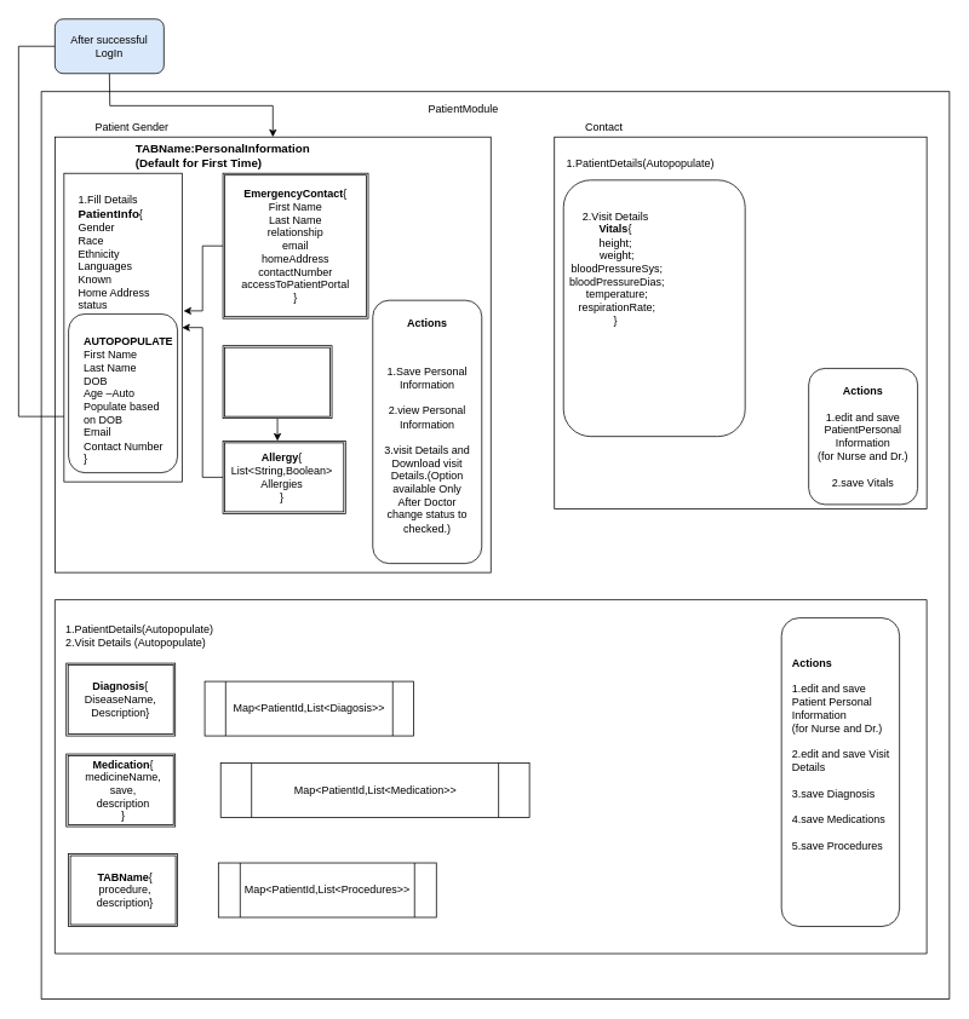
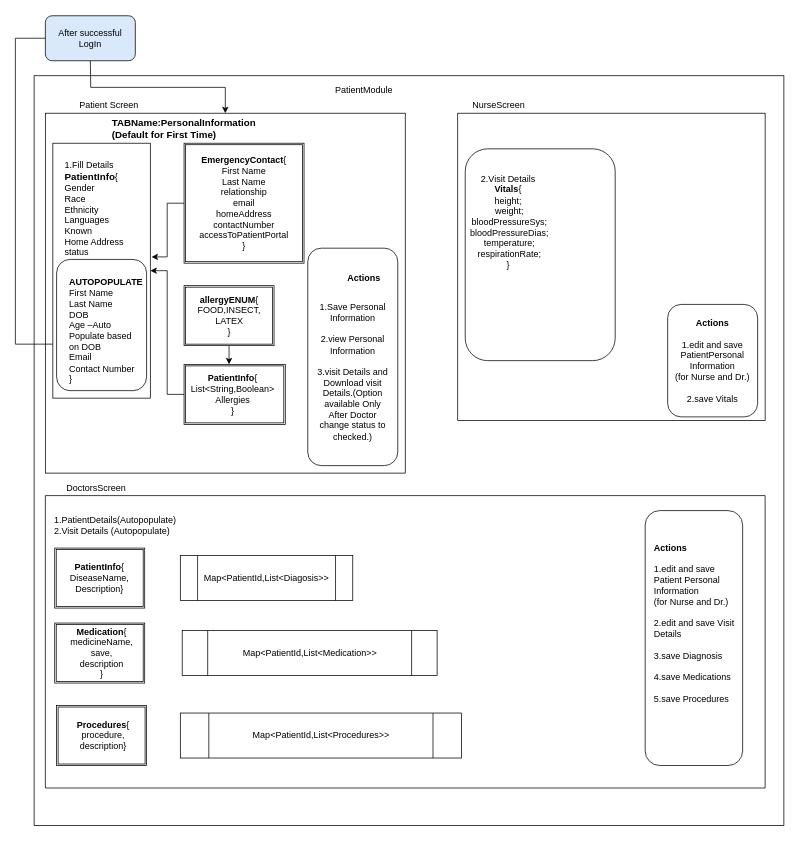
  <mxCell id="0" />
  <mxCell id="1" parent="0" />
  <mxCell id="2" value="" style="whiteSpace=wrap;html=1;aspect=fixed;" vertex="1" parent="1"><mxGeometry x="45" y="100" width="1000" height="1000" as="geometry" /></mxCell>
  <mxCell id="3" value="" style="whiteSpace=wrap;html=1;aspect=fixed;" vertex="1" parent="1"><mxGeometry x="60" y="150" width="480" height="480" as="geometry" /></mxCell>
- <mxCell id="4" value="PatientModule" style="text;html=1;strokeColor=none;fillColor=none;align=center;verticalAlign=middle;whiteSpace=wrap;rounded=0;" vertex="1" parent="1"><mxGeometry x="490" y="110" width="40" height="20" as="geometry" /></mxCell>
+ <mxCell id="4" value="PatientModule" style="text;html=1;strokeColor=none;fillColor=none;align=center;verticalAlign=middle;whiteSpace=wrap;rounded=0;" vertex="1" parent="1"><mxGeometry x="465" y="110" width="40" height="20" as="geometry" /></mxCell>
  <mxCell id="5" style="edgeStyle=orthogonalEdgeStyle;rounded=0;orthogonalLoop=1;jettySize=auto;html=1;" edge="1" parent="1" target="3"><mxGeometry relative="1" as="geometry"><mxPoint x="120" y="80" as="sourcePoint" /></mxGeometry></mxCell>
  <mxCell id="6" style="edgeStyle=orthogonalEdgeStyle;rounded=0;orthogonalLoop=1;jettySize=auto;html=1;" edge="1" parent="1" source="7"><mxGeometry relative="1" as="geometry"><mxPoint x="80" y="458" as="targetPoint" /><Array as="points"><mxPoint x="20" y="50" /><mxPoint x="20" y="458" /></Array></mxGeometry></mxCell>
  <mxCell id="7" value="&lt;span&gt;After successful&lt;/span&gt;&lt;br&gt;&lt;span&gt;LogIn&lt;/span&gt;" style="rounded=1;whiteSpace=wrap;html=1;fillColor=#dae8fc;" vertex="1" parent="1"><mxGeometry x="60" y="20" width="120" height="60" as="geometry" /></mxCell>
  <mxCell id="8" value="" style="whiteSpace=wrap;html=1;aspect=fixed;" vertex="1" parent="1"><mxGeometry x="610" y="150" width="410" height="410" as="geometry" /></mxCell>
  <mxCell id="9" value="" style="rounded=1;whiteSpace=wrap;html=1;" vertex="1" parent="1"><mxGeometry x="620" y="197.5" width="200" height="282.5" as="geometry" /></mxCell>
  <mxCell id="10" style="edgeStyle=orthogonalEdgeStyle;rounded=0;orthogonalLoop=1;jettySize=auto;html=1;entryX=1.012;entryY=0.446;entryDx=0;entryDy=0;entryPerimeter=0;" edge="1" parent="1" source="11" target="25"><mxGeometry relative="1" as="geometry" /></mxCell>
  <mxCell id="11" value="" style="shape=ext;double=1;whiteSpace=wrap;html=1;aspect=fixed;" vertex="1" parent="1"><mxGeometry x="245" y="190" width="160" height="160" as="geometry" /></mxCell>
  <mxCell id="12" value="&lt;b&gt;EmergencyContact&lt;/b&gt;{&lt;br&gt;&lt;div style=&quot;font-family: &amp;#34;helvetica&amp;#34;&quot;&gt;First Name&lt;/div&gt;&lt;div style=&quot;font-family: &amp;#34;helvetica&amp;#34;&quot;&gt;Last Name&lt;/div&gt;&lt;div style=&quot;font-family: &amp;#34;helvetica&amp;#34;&quot;&gt;&lt;div&gt;relationship&lt;/div&gt;&lt;div&gt;email&lt;/div&gt;&lt;div&gt;homeAddress&lt;/div&gt;&lt;div&gt;contactNumber&lt;/div&gt;&lt;div&gt;accessToPatientPortal&lt;/div&gt;&lt;/div&gt;}" style="text;html=1;strokeColor=none;fillColor=none;align=center;verticalAlign=middle;whiteSpace=wrap;rounded=0;" vertex="1" parent="1"><mxGeometry x="250" y="225" width="150" height="90" as="geometry" /></mxCell>
  <mxCell id="13" value="" style="rounded=1;whiteSpace=wrap;html=1;" vertex="1" parent="1"><mxGeometry x="410" y="330" width="120" height="290" as="geometry" /></mxCell>
- <mxCell id="14" value="&lt;b&gt;Actions&lt;/b&gt;" style="text;html=1;strokeColor=none;fillColor=none;align=center;verticalAlign=middle;whiteSpace=wrap;rounded=0;" vertex="1" parent="1"><mxGeometry x="450" y="345" width="40" height="20" as="geometry" /></mxCell>
+ <mxCell id="14" value="&lt;b&gt;Actions&lt;/b&gt;" style="text;html=1;strokeColor=none;fillColor=none;align=center;verticalAlign=middle;whiteSpace=wrap;rounded=0;" vertex="1" parent="1"><mxGeometry x="465" y="360" width="40" height="20" as="geometry" /></mxCell>
  <mxCell id="15" value="&lt;br&gt;&lt;div style=&quot;text-align: left ; font-size: 13px&quot;&gt;&lt;b&gt;&lt;font style=&quot;font-size: 13px&quot;&gt;TABName:Personal&lt;span&gt;Information&lt;/span&gt;&lt;/font&gt;&lt;/b&gt;&lt;/div&gt;&lt;div style=&quot;text-align: left ; font-size: 13px&quot;&gt;&lt;b&gt;&lt;font style=&quot;font-size: 13px&quot;&gt;&lt;span&gt;(Default&amp;nbsp;&lt;/span&gt;&lt;span&gt;for First Time)&lt;/span&gt;&lt;/font&gt;&lt;/b&gt;&lt;/div&gt;&lt;div style=&quot;text-align: left&quot;&gt;&lt;br&gt;&lt;/div&gt;" style="text;html=1;strokeColor=none;fillColor=none;align=center;verticalAlign=middle;whiteSpace=wrap;rounded=0;" vertex="1" parent="1"><mxGeometry x="125" y="160" width="240" height="20" as="geometry" /></mxCell>
  <mxCell id="16" value="1.Save Personal Information&lt;br&gt;&lt;br&gt;2.view Personal Information&lt;br&gt;&lt;br&gt;&lt;span style=&quot;font-family: &amp;#34;helvetica&amp;#34; ; text-align: left&quot;&gt;3.visit Details and Download visit Details.(Option available Only After Doctor change status to checked.)&lt;/span&gt;" style="text;html=1;strokeColor=none;fillColor=none;align=center;verticalAlign=middle;whiteSpace=wrap;rounded=0;" vertex="1" parent="1"><mxGeometry x="420" y="390" width="100" height="210" as="geometry" /></mxCell>
- <mxCell id="17" value="1.PatientDetails(Autopopulate)" style="text;html=1;strokeColor=none;fillColor=none;align=center;verticalAlign=middle;whiteSpace=wrap;rounded=0;" vertex="1" parent="1"><mxGeometry x="620" y="170" width="170" height="20" as="geometry" /></mxCell>
- <mxCell id="18" value="Patient Gender" style="text;html=1;strokeColor=none;fillColor=none;align=center;verticalAlign=middle;whiteSpace=wrap;rounded=0;" vertex="1" parent="1"><mxGeometry x="100" y="130" width="90" height="20" as="geometry" /></mxCell>
- <mxCell id="19" value="Contact" style="text;html=1;strokeColor=none;fillColor=none;align=center;verticalAlign=middle;whiteSpace=wrap;rounded=0;" vertex="1" parent="1"><mxGeometry x="610" y="130" width="110" height="20" as="geometry" /></mxCell>
+ <mxCell id="18" value="Patient Screen" style="text;html=1;strokeColor=none;fillColor=none;align=center;verticalAlign=middle;whiteSpace=wrap;rounded=0;" vertex="1" parent="1"><mxGeometry x="100" y="130" width="90" height="20" as="geometry" /></mxCell>
+ <mxCell id="19" value="NurseScreen" style="text;html=1;strokeColor=none;fillColor=none;align=center;verticalAlign=middle;whiteSpace=wrap;rounded=0;" vertex="1" parent="1"><mxGeometry x="610" y="130" width="110" height="20" as="geometry" /></mxCell>
  <mxCell id="20" value="" style="rounded=1;whiteSpace=wrap;html=1;" vertex="1" parent="1"><mxGeometry x="890" y="405" width="120" height="150" as="geometry" /></mxCell>
  <mxCell id="21" value="&lt;b&gt;Actions&lt;/b&gt;&lt;span style=&quot;font-family: &amp;#34;helvetica&amp;#34;&quot;&gt;&lt;br&gt;&lt;div&gt;&lt;span&gt;&lt;br&gt;&lt;/span&gt;&lt;/div&gt;&lt;div&gt;&lt;span&gt;1.edit and save PatientPersonal&lt;/span&gt;&lt;/div&gt;&lt;div&gt;&lt;span&gt;Information&lt;/span&gt;&lt;/div&gt;&lt;/span&gt;&lt;span style=&quot;font-family: &amp;#34;helvetica&amp;#34;&quot;&gt;&lt;div&gt;&lt;span&gt;(for Nurse and Dr.)&lt;/span&gt;&lt;/div&gt;&lt;div&gt;&lt;span&gt;&lt;br&gt;&lt;/span&gt;&lt;/div&gt;&lt;div&gt;&lt;span&gt;2.save Vitals&lt;/span&gt;&lt;/div&gt;&lt;/span&gt;" style="text;html=1;strokeColor=none;fillColor=none;align=center;verticalAlign=middle;whiteSpace=wrap;rounded=0;" vertex="1" parent="1"><mxGeometry x="890" y="420" width="120" height="120" as="geometry" /></mxCell>
  <mxCell id="22" value="" style="edgeStyle=orthogonalEdgeStyle;rounded=0;orthogonalLoop=1;jettySize=auto;html=1;" edge="1" parent="1" source="23" target="30"><mxGeometry relative="1" as="geometry"><Array as="points"><mxPoint x="305" y="480" /><mxPoint x="305" y="480" /></Array></mxGeometry></mxCell>
  <mxCell id="23" value="" style="shape=ext;double=1;rounded=0;whiteSpace=wrap;html=1;" vertex="1" parent="1"><mxGeometry x="245" y="380" width="120" height="80" as="geometry" /></mxCell>
+ <mxCell id="24" value="&lt;b&gt;allergyENUM&lt;/b&gt;{&lt;br&gt;FOOD,INSECT,&lt;br&gt;LATEX&lt;br&gt;}" style="text;html=1;strokeColor=none;fillColor=none;align=center;verticalAlign=middle;whiteSpace=wrap;rounded=0;" vertex="1" parent="1"><mxGeometry x="262.5" y="385" width="85" height="70" as="geometry" /></mxCell>
  <mxCell id="25" value="" style="rounded=0;whiteSpace=wrap;html=1;" vertex="1" parent="1"><mxGeometry x="70" y="190" width="130" height="340" as="geometry" /></mxCell>
  <mxCell id="26" value="&lt;br&gt;&lt;div style=&quot;text-align: left&quot;&gt;1.Fill Details&lt;/div&gt;&lt;span style=&quot;font-family: sans-serif ; background-color: rgb(255 , 255 , 255)&quot;&gt;&lt;div style=&quot;text-align: left&quot;&gt;&lt;font style=&quot;font-size: 13px&quot;&gt;&lt;b&gt;PatientInfo&lt;/b&gt;&lt;/font&gt;&lt;span style=&quot;font-family: &amp;#34;helvetica&amp;#34;&quot;&gt;{&lt;/span&gt;&lt;/div&gt;&lt;/span&gt;&lt;div style=&quot;text-align: left&quot;&gt;Gender&lt;br&gt;&lt;/div&gt;&lt;div style=&quot;text-align: left&quot;&gt;Race&lt;/div&gt;&lt;div style=&quot;text-align: left&quot;&gt;Ethnicity&lt;/div&gt;&lt;div style=&quot;text-align: left&quot;&gt;Languages Known&lt;/div&gt;&lt;div style=&quot;text-align: left&quot;&gt;Home Address&lt;/div&gt;&lt;div style=&quot;text-align: left&quot;&gt;status&lt;/div&gt;&lt;div style=&quot;text-align: left&quot;&gt;&lt;br&gt;&lt;/div&gt;" style="text;html=1;strokeColor=none;fillColor=none;align=center;verticalAlign=middle;whiteSpace=wrap;rounded=0;" vertex="1" parent="1"><mxGeometry x="85" y="205" width="85" height="145" as="geometry" /></mxCell>
  <mxCell id="27" value="" style="rounded=1;whiteSpace=wrap;html=1;" vertex="1" parent="1"><mxGeometry x="75" y="345" width="120" height="175" as="geometry" /></mxCell>
  <mxCell id="28" value="&lt;br&gt;&lt;b&gt;AUTOPOPULATE&lt;/b&gt;&lt;br&gt;&lt;div style=&quot;font-family: &amp;#34;helvetica&amp;#34;&quot;&gt;First Name&lt;/div&gt;&lt;div style=&quot;font-family: &amp;#34;helvetica&amp;#34;&quot;&gt;Last Name&lt;/div&gt;&lt;div style=&quot;font-family: &amp;#34;helvetica&amp;#34;&quot;&gt;DOB&lt;/div&gt;&lt;div style=&quot;font-family: &amp;#34;helvetica&amp;#34;&quot;&gt;Age –Auto Populate based on DOB&lt;/div&gt;&lt;div style=&quot;font-family: &amp;#34;helvetica&amp;#34;&quot;&gt;Email&lt;br&gt;&lt;/div&gt;&lt;div style=&quot;font-family: &amp;#34;helvetica&amp;#34;&quot;&gt;Contact Number&lt;br&gt;&lt;/div&gt;}" style="text;html=1;strokeColor=none;fillColor=none;align=left;verticalAlign=middle;whiteSpace=wrap;rounded=0;" vertex="1" parent="1"><mxGeometry x="90" y="355" width="100" height="155" as="geometry" /></mxCell>
  <mxCell id="29" style="edgeStyle=orthogonalEdgeStyle;rounded=0;orthogonalLoop=1;jettySize=auto;html=1;" edge="1" parent="1" source="30" target="25"><mxGeometry relative="1" as="geometry" /></mxCell>
  <mxCell id="30" value="" style="shape=ext;double=1;rounded=0;whiteSpace=wrap;html=1;" vertex="1" parent="1"><mxGeometry x="245" y="485" width="135" height="80" as="geometry" /></mxCell>
- <mxCell id="31" value="&lt;b&gt;Allergy&lt;/b&gt;{&lt;br&gt;List&amp;lt;String,Boolean&amp;gt; Allergies&lt;br&gt;}" style="text;html=1;strokeColor=none;fillColor=none;align=center;verticalAlign=middle;whiteSpace=wrap;rounded=0;" vertex="1" parent="1"><mxGeometry x="245" y="500" width="130" height="50" as="geometry" /></mxCell>
+ <mxCell id="31" value="&lt;b&gt;PatientInfo&lt;/b&gt;{&lt;br&gt;List&amp;lt;String,Boolean&amp;gt; Allergies&lt;br&gt;}" style="text;html=1;strokeColor=none;fillColor=none;align=center;verticalAlign=middle;whiteSpace=wrap;rounded=0;" vertex="1" parent="1"><mxGeometry x="245" y="500" width="130" height="50" as="geometry" /></mxCell>
  <mxCell id="32" value="2.Visit Details&lt;br&gt;&lt;b&gt;Vitals&lt;/b&gt;{&lt;br&gt;&lt;div&gt;height;&lt;/div&gt;&lt;div&gt;&amp;nbsp;weight;&lt;/div&gt;&lt;div&gt;&amp;nbsp;bloodPressureSys;&lt;/div&gt;&lt;div&gt;&amp;nbsp;bloodPressureDias;&lt;/div&gt;&lt;div&gt;&amp;nbsp;temperature;&lt;/div&gt;&lt;div&gt;&amp;nbsp;respirationRate;&lt;/div&gt;}" style="text;html=1;strokeColor=none;fillColor=none;align=center;verticalAlign=middle;whiteSpace=wrap;rounded=0;" vertex="1" parent="1"><mxGeometry x="625" y="220" width="105" height="150" as="geometry" /></mxCell>
  <mxCell id="33" value="" style="verticalLabelPosition=bottom;verticalAlign=top;html=1;shape=mxgraph.basic.rect;fillColor2=none;strokeWidth=1;size=20;indent=5;" vertex="1" parent="1"><mxGeometry x="60" y="660" width="960" height="390" as="geometry" /></mxCell>
+ <mxCell id="34" value="DoctorsScreen" style="text;html=1;strokeColor=none;fillColor=none;align=center;verticalAlign=middle;whiteSpace=wrap;rounded=0;" vertex="1" parent="1"><mxGeometry x="72.5" y="640" width="110" height="20" as="geometry" /></mxCell>
  <mxCell id="35" value="1.PatientDetails(Autopopulate)&lt;br&gt;2.Visit Details (Autopopulate)" style="text;html=1;strokeColor=none;fillColor=none;align=left;verticalAlign=middle;whiteSpace=wrap;rounded=0;" vertex="1" parent="1"><mxGeometry x="70" y="680" width="170" height="40" as="geometry" /></mxCell>
  <mxCell id="36" value="" style="rounded=1;whiteSpace=wrap;html=1;" vertex="1" parent="1"><mxGeometry x="860" y="680" width="130" height="340" as="geometry" /></mxCell>
  <mxCell id="37" value="&lt;b&gt;Actions&lt;/b&gt;&lt;span style=&quot;font-family: &amp;#34;helvetica&amp;#34;&quot;&gt;&lt;br&gt;&lt;div&gt;&lt;span&gt;&lt;br&gt;&lt;/span&gt;&lt;/div&gt;&lt;div&gt;&lt;span&gt;1.edit and save Patient Personal&lt;/span&gt;&lt;/div&gt;&lt;div&gt;&lt;span&gt;Information&lt;/span&gt;&lt;/div&gt;&lt;/span&gt;&lt;span style=&quot;font-family: &amp;#34;helvetica&amp;#34;&quot;&gt;&lt;div&gt;&lt;span&gt;(for Nurse and Dr.)&lt;/span&gt;&lt;/div&gt;&lt;div&gt;&lt;span&gt;&lt;br&gt;&lt;/span&gt;&lt;/div&gt;&lt;div&gt;&lt;span&gt;2.edit and save Visit Details&lt;/span&gt;&lt;/div&gt;&lt;div&gt;&lt;span&gt;&lt;br&gt;&lt;/span&gt;&lt;/div&gt;&lt;div&gt;&lt;span&gt;3.save Diagnosis&lt;/span&gt;&lt;/div&gt;&lt;div&gt;&lt;span&gt;&lt;br&gt;&lt;/span&gt;&lt;/div&gt;&lt;div&gt;&lt;span&gt;4.save Medications&lt;/span&gt;&lt;/div&gt;&lt;div&gt;&lt;span&gt;&lt;br&gt;&lt;/span&gt;&lt;/div&gt;&lt;div&gt;&lt;span&gt;5.save Procedures&lt;/span&gt;&lt;/div&gt;&lt;div&gt;&lt;span&gt;&lt;br&gt;&lt;/span&gt;&lt;/div&gt;&lt;div&gt;&lt;br&gt;&lt;/div&gt;&lt;/span&gt;" style="text;html=1;strokeColor=none;fillColor=none;align=left;verticalAlign=middle;whiteSpace=wrap;rounded=0;" vertex="1" parent="1"><mxGeometry x="870" y="690" width="120" height="310" as="geometry" /></mxCell>
  <mxCell id="38" value="" style="shape=ext;double=1;rounded=0;whiteSpace=wrap;html=1;" vertex="1" parent="1"><mxGeometry x="75" y="940" width="120" height="80" as="geometry" /></mxCell>
  <mxCell id="39" value="" style="shape=ext;double=1;rounded=0;whiteSpace=wrap;html=1;" vertex="1" parent="1"><mxGeometry x="72.5" y="830" width="120" height="80" as="geometry" /></mxCell>
  <mxCell id="40" value="" style="shape=ext;double=1;rounded=0;whiteSpace=wrap;html=1;" vertex="1" parent="1"><mxGeometry x="72.5" y="730" width="120" height="80" as="geometry" /></mxCell>
- <mxCell id="41" value="&lt;b&gt;TABName&lt;/b&gt;{&lt;br&gt;procedure,&lt;br&gt;description}" style="text;html=1;strokeColor=none;fillColor=none;align=center;verticalAlign=middle;whiteSpace=wrap;rounded=0;" vertex="1" parent="1"><mxGeometry x="85" y="950" width="105" height="60" as="geometry" /></mxCell>
+ <mxCell id="41" value="&lt;b&gt;Procedures&lt;/b&gt;{&lt;br&gt;procedure,&lt;br&gt;description}" style="text;html=1;strokeColor=none;fillColor=none;align=center;verticalAlign=middle;whiteSpace=wrap;rounded=0;" vertex="1" parent="1"><mxGeometry x="85" y="950" width="105" height="60" as="geometry" /></mxCell>
  <mxCell id="42" value="&lt;b&gt;Medication&lt;/b&gt;{&lt;br&gt;medicineName,&lt;br&gt;save,&lt;br&gt;description&lt;br&gt;}" style="text;html=1;strokeColor=none;fillColor=none;align=center;verticalAlign=middle;whiteSpace=wrap;rounded=0;" vertex="1" parent="1"><mxGeometry x="82.5" y="840" width="105" height="60" as="geometry" /></mxCell>
- <mxCell id="43" value="&lt;b&gt;Diagnosis&lt;/b&gt;{&lt;br&gt;DiseaseName,&lt;br&gt;Description}" style="text;html=1;strokeColor=none;fillColor=none;align=center;verticalAlign=middle;whiteSpace=wrap;rounded=0;" vertex="1" parent="1"><mxGeometry x="80" y="740" width="105" height="60" as="geometry" /></mxCell>
- <mxCell id="44" value="Map&amp;lt;PatientId,List&amp;lt;Diagosis&amp;gt;&amp;gt;" style="shape=process;whiteSpace=wrap;html=1;backgroundOutline=1;" vertex="1" parent="1"><mxGeometry x="225" y="750" width="230" height="60" as="geometry" /></mxCell>
+ <mxCell id="43" value="&lt;b&gt;PatientInfo&lt;/b&gt;{&lt;br&gt;DiseaseName,&lt;br&gt;Description}" style="text;html=1;strokeColor=none;fillColor=none;align=center;verticalAlign=middle;whiteSpace=wrap;rounded=0;" vertex="1" parent="1"><mxGeometry x="80" y="740" width="105" height="60" as="geometry" /></mxCell>
+ <mxCell id="44" value="Map&amp;lt;PatientId,List&amp;lt;Diagosis&amp;gt;&amp;gt;" style="shape=process;whiteSpace=wrap;html=1;backgroundOutline=1;" vertex="1" parent="1"><mxGeometry x="240" y="740" width="230" height="60" as="geometry" /></mxCell>
  <mxCell id="45" value="Map&amp;lt;PatientId,List&amp;lt;Medication&amp;gt;&amp;gt;" style="shape=process;whiteSpace=wrap;html=1;backgroundOutline=1;" vertex="1" parent="1"><mxGeometry x="242.5" y="840" width="340" height="60" as="geometry" /></mxCell>
- <mxCell id="46" value="Map&amp;lt;PatientId,List&amp;lt;Procedures&amp;gt;&amp;gt;" style="shape=process;whiteSpace=wrap;html=1;backgroundOutline=1;" vertex="1" parent="1"><mxGeometry x="240" y="950" width="240" height="60" as="geometry" /></mxCell>
+ <mxCell id="46" value="Map&amp;lt;PatientId,List&amp;lt;Procedures&amp;gt;&amp;gt;" style="shape=process;whiteSpace=wrap;html=1;backgroundOutline=1;" vertex="1" parent="1"><mxGeometry x="240" y="950" width="375" height="60" as="geometry" /></mxCell>
